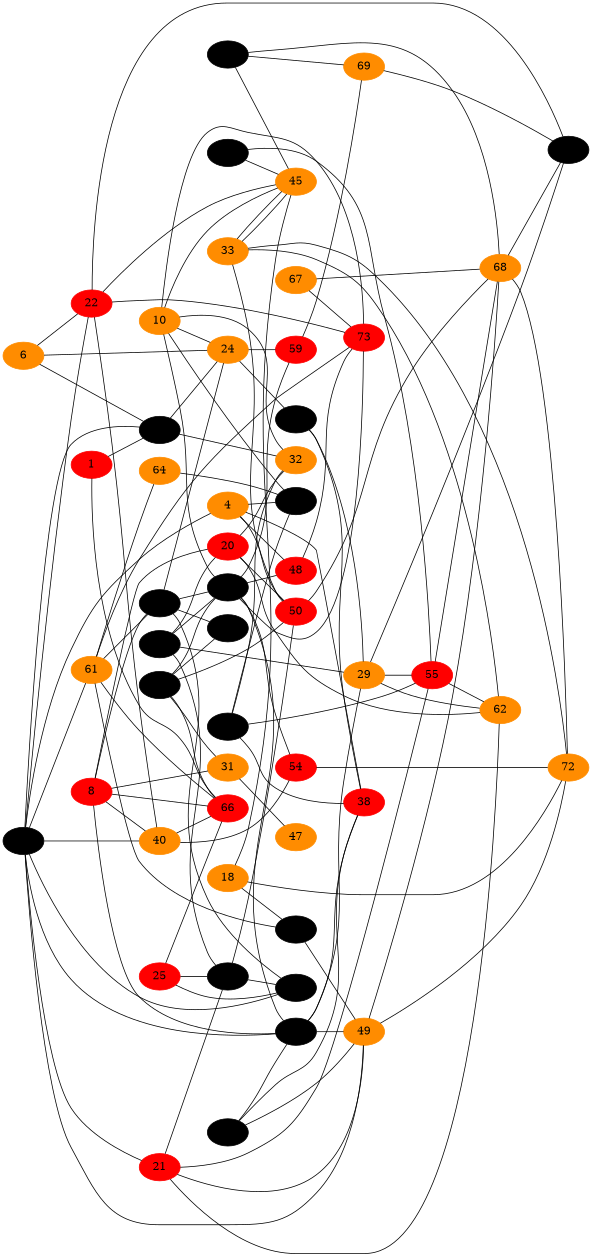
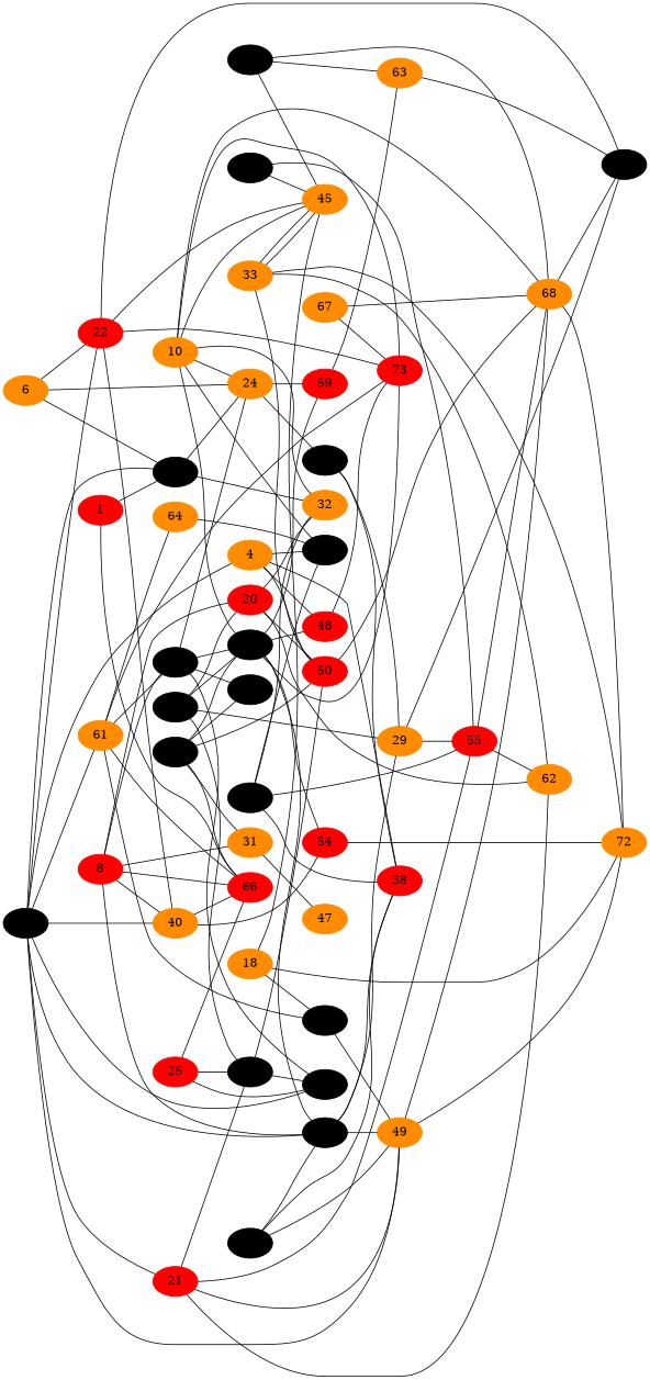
  graph {
    rankdir=LR
    node [color=darkorange style=filled]
    1 [color=red super="+16"]
    23 [color=black super="+36"]
    66 [color=red]
    24 [super="+27"]
    32 [super="+35"]
    2 [color=black]
    15 [color=black]
    38 [color=red super="+41"]
    49 [super="+53"]
    29 [super="+30"]
    68
    72
    3 [color=black super="+61"]
    4 [super="+46"]
    n15 [label=61]
    21 [color=red super="+60"]
    22 [color=red super="+76"]
    40 [super="+57"]
    58 [color=black]
    48 [color=red]
    50 [color=red super="+52"]
    70 [color=black]
    12 [color=black super="+44"]
    73 [color=red]
    28 [color=black]
    64
    34 [color=black]
    55 [color=red super="+56"]
    62 [super="+75"]
    45 [super="+65"]
    71 [color=black]
    54 [color=red]
    19 [color=black]
-   63 [label=69]
+   63
    6
    59 [color=red]
    26 [color=black]
    7 [color=black super="+43"]
    14 [color=black super="+42"]
    20 [color=red]
    8 [color=red super="+17"]
    31
    51 [color=black]
    47
    9 [color=black]
    10 [super="+39"]
    13 [color=black super="+69"]
    18
    25 [color=red]
    33 [super="+74"]
    37 [color=black]
    67
    1 -- 23 [weight=2]
    1 -- 66
    23 -- 24
    23 -- 32
    24 -- 59
    24 -- 26
    2 -- 15
    2 -- 38
    2 -- 49
    15 -- 38
    15 -- 49
    15 -- 29
    49 -- 68
    49 -- 72
    29 -- 55
-   29 -- 62 [weight=2]
    29 -- 71
    68 -- 72
    68 -- 71
    3 -- 23
    3 -- 15
    3 -- 49
    3 -- 4
    3 -- n15
    3 -- 21
    3 -- 22
    3 -- 40
    3 -- 58
    4 -- 38
    4 -- 48
    4 -- 50
    4 -- 70
    n15 -- 66
    n15 -- 12
    n15 -- 73
    n15 -- 28
    n15 -- 64
    21 -- 49
    21 -- 34
    21 -- 55
    21 -- 62
    22 -- 40
    22 -- 73
    22 -- 45
    22 -- 71
    40 -- 66
    40 -- 54
    48 -- 73
    50 -- 68
    12 -- 24
    12 -- 58
    12 -- 14
    12 -- 51 [weight=2]
    28 -- 49
    64 -- 70
    34 -- 58
    34 -- 50
    55 -- 68
    55 -- 62
    54 -- 72
    19 -- 68
    19 -- 45
    19 -- 63
    63 -- 71
    6 -- 23
    6 -- 24
    6 -- 22
    59 -- 63
    26 -- 38
    26 -- 29
    7 -- 29
    7 -- 34
    7 -- 14
    7 -- 20
    14 -- 15
    14 -- 48
    14 -- 73
    14 -- 54
    14 -- 59
    20 -- 32
    20 -- 50
    20 -- 62
    8 -- 66
    8 -- 15
    8 -- 40
    8 -- 12
    8 -- 20
    8 -- 31
    31 -- 47
    9 -- 66
    9 -- 50
    9 -- 14
    9 -- 31
    9 -- 51
    10 -- 24
    10 -- 32
+   10 -- 68
    10 -- 70
    10 -- 73
    10 -- 45
    10 -- 14
    13 -- 32
    13 -- 38
    13 -- 70
    13 -- 55 [weight=2]
    18 -- 72
    18 -- 28
    18 -- 45
    25 -- 66
    25 -- 58
    25 -- 34
    33 -- 72
    33 -- 50
    33 -- 62
    33 -- 45
    33 -- 45
    37 -- 55
    37 -- 45
    67 -- 68
    67 -- 73
  }
